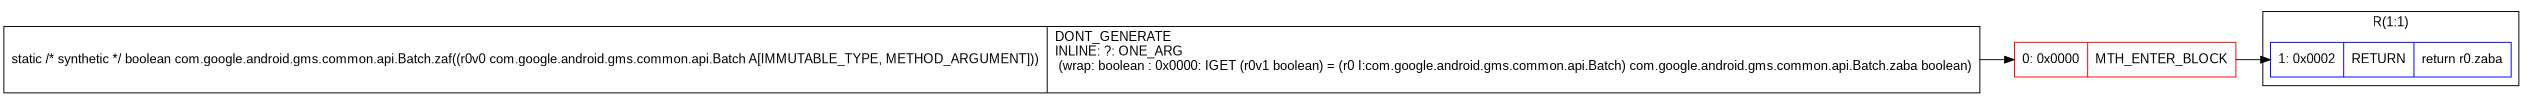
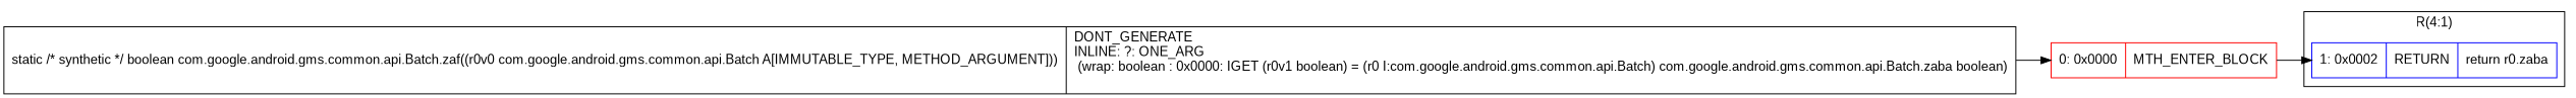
  digraph {
    rankdir=LR
    fontname="Liberation Sans"
    node [shape=record fontname="Liberation Sans"]
    edge [fontname="Liberation Sans"]
    n1 [color=blue label="{1\:\ 0x0002|RETURN\l|return r0.zaba\l}"]
    n2 [color=red label="{0\:\ 0x0000|MTH_ENTER_BLOCK\l}"]
    n3 [label="{static \/* synthetic *\/ boolean com.google.android.gms.common.api.Batch.zaf((r0v0 com.google.android.gms.common.api.Batch A[IMMUTABLE_TYPE, METHOD_ARGUMENT]))  | DONT_GENERATE\lINLINE: ?: ONE_ARG  \l  (wrap: boolean : 0x0000: IGET  (r0v1 boolean) = (r0 I:com.google.android.gms.common.api.Batch) com.google.android.gms.common.api.Batch.zaba boolean)\l\l}"]
    subgraph cluster_1 {
-     label="R(1:1)"
+     label="R(4:1)"
      n1
    }
    n2 -> n1
    n3 -> n2
  }
